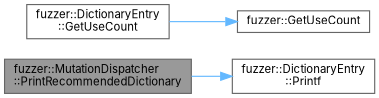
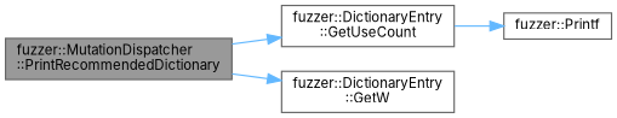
  digraph {
    fontname=Inter
    rankdir=LR
    node [color=grey40 fillcolor=white fontname=Inter fontsize=10 shape=box style=filled]
    edge [color=steelblue1 fontname=Inter fontsize=10 labelfontname=Helvetica labelfontsize=10 style=solid]
    n1 [color=gray40 fillcolor=grey60 fontcolor=black height=0.2 label="fuzzer::MutationDispatcher\l::PrintRecommendedDictionary" width=0.4]
    n2 [height=0.2 label="fuzzer::DictionaryEntry\l::GetUseCount" width=0.4]
-   n3 [height=0.2 label="fuzzer::DictionaryEntry\l::Printf" width=0.4]
-   n4 [height=0.2 label="fuzzer::GetUseCount" width=0.4]
+   n3 [height=0.2 label="fuzzer::DictionaryEntry\l::GetW" width=0.4]
+   n4 [height=0.2 label="fuzzer::Printf" width=0.4]
+   n1 -> n2
    n1 -> n3
    n2 -> n4
  }
